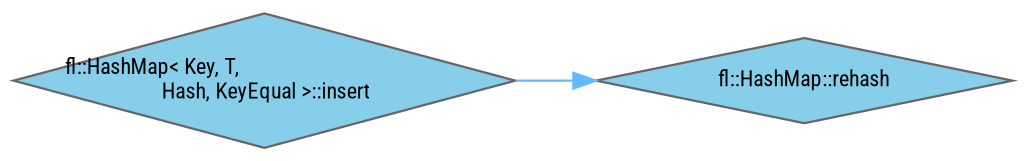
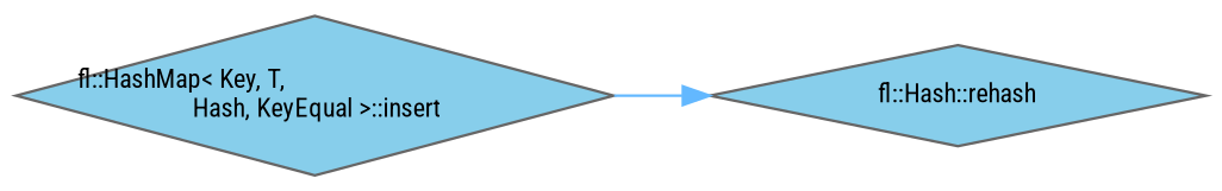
  digraph {
    rankdir=RL
    fontname="Roboto Condensed"
    node [color=gray40 fillcolor=skyblue fontname="Roboto Condensed" fontsize=10 shape=diamond style=filled]
-   n1 [fontcolor=black height=0.2 label="fl::HashMap::rehash" width=0.4]
+   n1 [fontcolor=black height=0.2 label="fl::Hash::rehash" width=0.4]
    n2 [height=0.2 label="fl::HashMap\< Key, T,\l Hash, KeyEqual \>::insert" width=0.4]
    n1 -> n2 [color=steelblue1 dir=back fontname="Roboto Condensed" fontsize=10 labelfontname=Helvetica labelfontsize=10 style=solid]
  }
